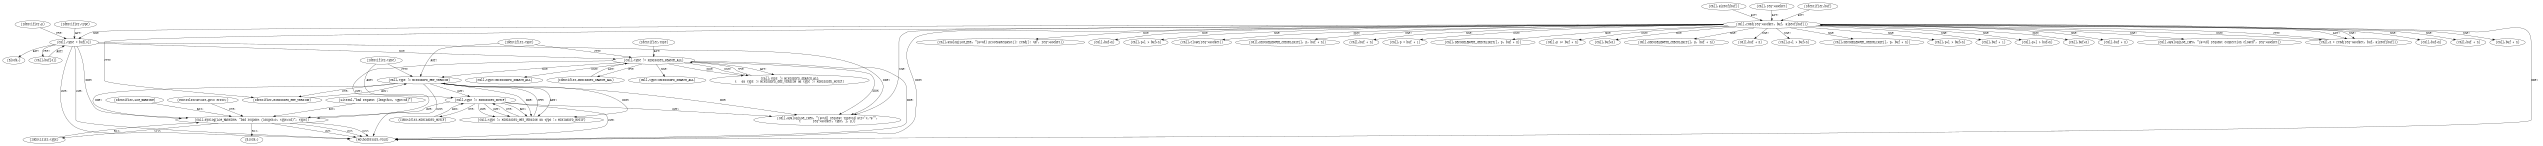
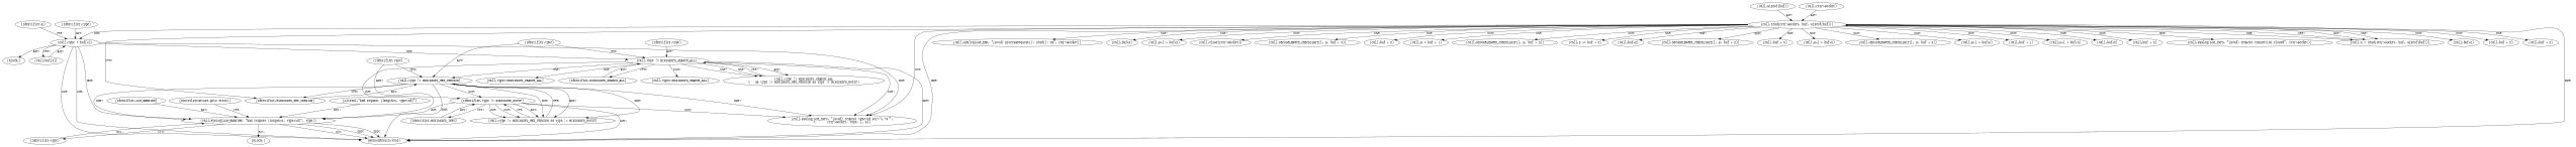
  digraph {
    fontname="Courier Prime"
    node [fontname="Courier Prime"]
    edge [fontname="Courier Prime"]
    n1 [label="(Call,syslog(LOG_WARNING, \"bad request (length=0, type=%d)\", type))"]
    n2 [label="(Identifier,type)"]
    n3 [label="(MethodReturn,void)"]
    n4 [label="(Block,)"]
    n5 [label="(Call,type = buf[0])"]
    n6 [label="(Call,type != MINISSDPD_SEARCH_ALL)"]
    n7 [label="(Block,)"]
    n8 [label="(Call,buf[0])"]
    n9 [label="(Call,syslog(LOG_INFO, \"(s=%d) request type=%d str='%.*s'\",\n\t       req->socket, type, l, p))"]
    n10 [label="(Call,type != MINISSDPD_GET_VERSION)"]
    n11 [label="(Call,type==MINISSDPD_SEARCH_ALL)"]
    n12 [label="(Identifier,MINISSDPD_SEARCH_ALL)"]
    n13 [label="(Call,type==MINISSDPD_SEARCH_ALL)"]
    n14 [label="(Call,type != MINISSDPD_SEARCH_ALL\n\t   && type != MINISSDPD_GET_VERSION && type != MINISSDPD_NOTIF)"]
    n15 [label="(Call,read(req->socket, buf, sizeof(buf)))"]
    n16 [label="(Call,syslog(LOG_ERR, \"(s=%d) processRequest(): read(): %m\", req->socket))"]
    n17 [label="(Call,buf+n)"]
    n18 [label="(Call,p+l > buf+n)"]
    n19 [label="(Call,close(req->socket))"]
    n20 [label="(Call,DECODELENGTH_CHECKLIMIT(l, p, buf + n))"]
    n21 [label="(Call,buf + n)"]
    n22 [label="(Call,p = buf + 1)"]
    n23 [label="(Call,DECODELENGTH_CHECKLIMIT(l, p, buf + n))"]
    n24 [label="(Call,p >= buf + n)"]
    n25 [label="(Call,buf+n)"]
    n26 [label="(Call,DECODELENGTH_CHECKLIMIT(l, p, buf + n))"]
    n27 [label="(Call,buf + n)"]
    n28 [label="(Call,p+l > buf+n)"]
    n29 [label="(Call,DECODELENGTH_CHECKLIMIT(l, p, buf + n))"]
    n30 [label="(Call,p+l > buf+n)"]
    n31 [label="(Call,buf + 1)"]
    n32 [label="(Call,p+l > buf+n)"]
    n33 [label="(Call,buf+n)"]
    n34 [label="(Call,buf + n)"]
    n35 [label="(Call,syslog(LOG_INFO, \"(s=%d) request connection closed\", req->socket))"]
    n36 [label="(Call,n = read(req->socket, buf, sizeof(buf)))"]
    n37 [label="(Call,buf+n)"]
    n38 [label="(Call,buf + n)"]
    n39 [label="(Call,buf + n)"]
    n40 [label="(Identifier,MINISSDPD_GET_VERSION)"]
    n41 [label="(Call,sizeof(buf))"]
-   n42 [label="(Call,type != MINISSDPD_NOTIF)"]
+   n42 [label="(Identifier,type != MINISSDPD_NOTIF)"]
    n43 [label="(Call,type != MINISSDPD_GET_VERSION && type != MINISSDPD_NOTIF)"]
-   n44 [label="(Identifier,MINISSDPD_NOTIF)"]
+   n44 [label="(Identifier,MINISSDPD_INFO)"]
    n45 [label="(Identifier,LOG_WARNING)"]
    n46 [label="(ControlStructure,goto error;)"]
    n47 [label="(Call,req->socket)"]
    n48 [label="(Identifier,type)"]
    n49 [label="(Identifier,type)"]
    n50 [label="(Identifier,type)"]
    n51 [label="(Identifier,p)"]
    n52 [label="(Literal,\"bad request (length=0, type=%d)\")"]
    n53 [label="(Identifier,type)"]
-   n54 [label="(Identifier,buf)"]
    n1 -> n2 [label="CFG: "]
    n1 -> n3 [label="DDG: "]
    n1 -> n3 [label="DDG: "]
    n1 -> n3 [label="DDG: "]
    n1 -> n4 [label="AST: "]
    n2 -> n1 [label="AST: "]
    n5 -> n1 [label="DDG: "]
    n5 -> n3 [label="DDG: "]
    n5 -> n3 [label="DDG: "]
    n5 -> n6 [label="DDG: "]
    n5 -> n7 [label="AST: "]
    n5 -> n8 [label="CFG: "]
    n5 -> n9 [label="DDG: "]
    n6 -> n1 [label="DDG: "]
    n6 -> n3 [label="DDG: "]
    n6 -> n9 [label="DDG: "]
    n6 -> n10 [label="DDG: "]
    n6 -> n11 [label="DDG: "]
    n6 -> n12 [label="CFG: "]
    n6 -> n13 [label="DDG: "]
    n6 -> n14 [label="AST: "]
    n6 -> n14 [label="DDG: "]
    n6 -> n14 [label="DDG: "]
    n8 -> n5 [label="AST: "]
    n10 -> n1 [label="DDG: "]
    n10 -> n3 [label="DDG: "]
    n10 -> n9 [label="DDG: "]
    n10 -> n40 [label="CFG: "]
    n10 -> n42 [label="DDG: "]
    n10 -> n43 [label="AST: "]
    n10 -> n43 [label="DDG: "]
    n10 -> n43 [label="DDG: "]
    n12 -> n6 [label="AST: "]
    n14 -> n6 [label="CFG: "]
    n15 -> n3 [label="DDG: "]
    n15 -> n3 [label="DDG: "]
    n15 -> n5 [label="DDG: "]
    n15 -> n9 [label="DDG: "]
    n15 -> n16 [label="DDG: "]
    n15 -> n17 [label="DDG: "]
    n15 -> n18 [label="DDG: "]
    n15 -> n19 [label="DDG: "]
    n15 -> n20 [label="DDG: "]
    n15 -> n21 [label="DDG: "]
    n15 -> n22 [label="DDG: "]
    n15 -> n23 [label="DDG: "]
    n15 -> n24 [label="DDG: "]
    n15 -> n25 [label="DDG: "]
    n15 -> n26 [label="DDG: "]
    n15 -> n27 [label="DDG: "]
    n15 -> n28 [label="DDG: "]
    n15 -> n29 [label="DDG: "]
    n15 -> n30 [label="DDG: "]
    n15 -> n31 [label="DDG: "]
    n15 -> n32 [label="DDG: "]
    n15 -> n33 [label="DDG: "]
    n15 -> n34 [label="DDG: "]
    n15 -> n35 [label="DDG: "]
    n15 -> n36 [label="AST: "]
    n15 -> n36 [label="DDG: "]
    n15 -> n36 [label="DDG: "]
    n15 -> n37 [label="DDG: "]
    n15 -> n38 [label="DDG: "]
    n15 -> n39 [label="DDG: "]
    n15 -> n40 [label="CFG: "]
    n36 -> n15 [label="CFG: "]
    n40 -> n10 [label="AST: "]
    n41 -> n15 [label="AST: "]
    n42 -> n1 [label="DDG: "]
    n42 -> n3 [label="DDG: "]
    n42 -> n9 [label="DDG: "]
    n42 -> n43 [label="AST: "]
    n42 -> n43 [label="DDG: "]
    n42 -> n43 [label="DDG: "]
    n42 -> n44 [label="CFG: "]
    n43 -> n10 [label="CFG: "]
    n43 -> n42 [label="CFG: "]
    n44 -> n42 [label="AST: "]
    n45 -> n1 [label="AST: "]
    n46 -> n1 [label="CFG: "]
    n47 -> n15 [label="AST: "]
    n48 -> n6 [label="AST: "]
    n49 -> n10 [label="CFG: "]
    n49 -> n42 [label="AST: "]
    n50 -> n5 [label="AST: "]
    n51 -> n5 [label="CFG: "]
    n52 -> n1 [label="AST: "]
    n53 -> n6 [label="CFG: "]
    n53 -> n10 [label="AST: "]
-   n54 -> n15 [label="AST: "]
  }
